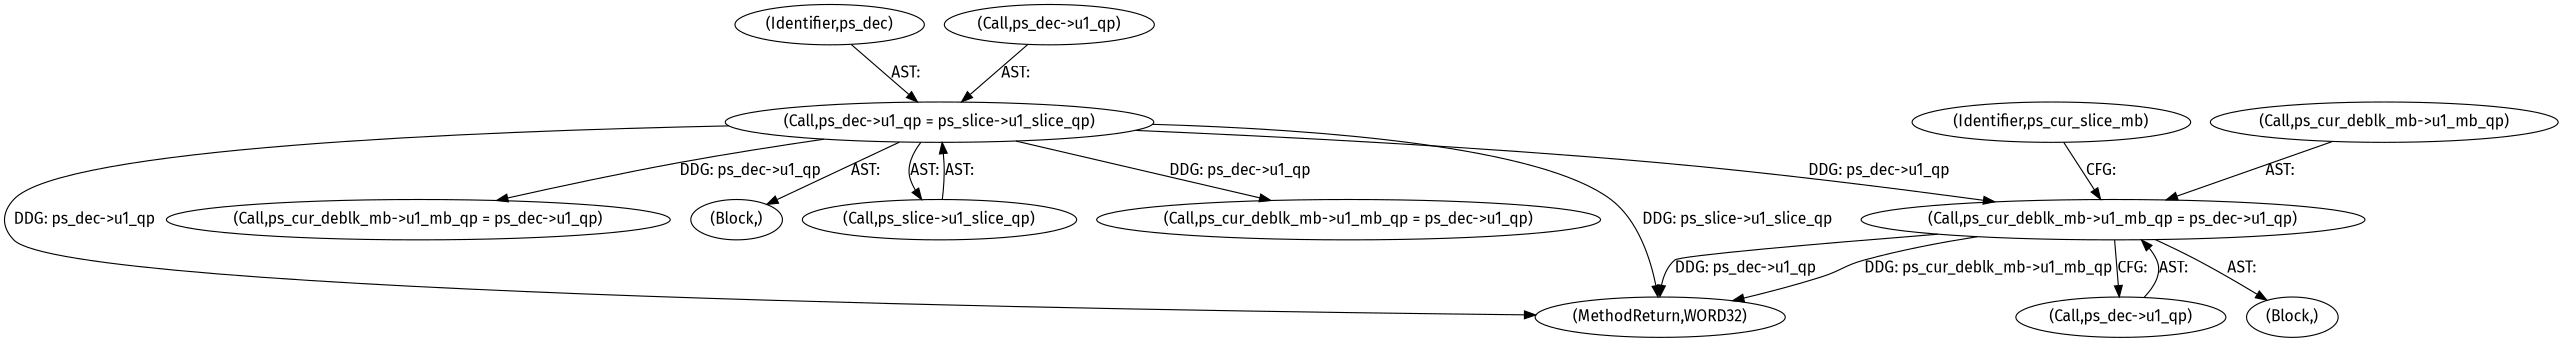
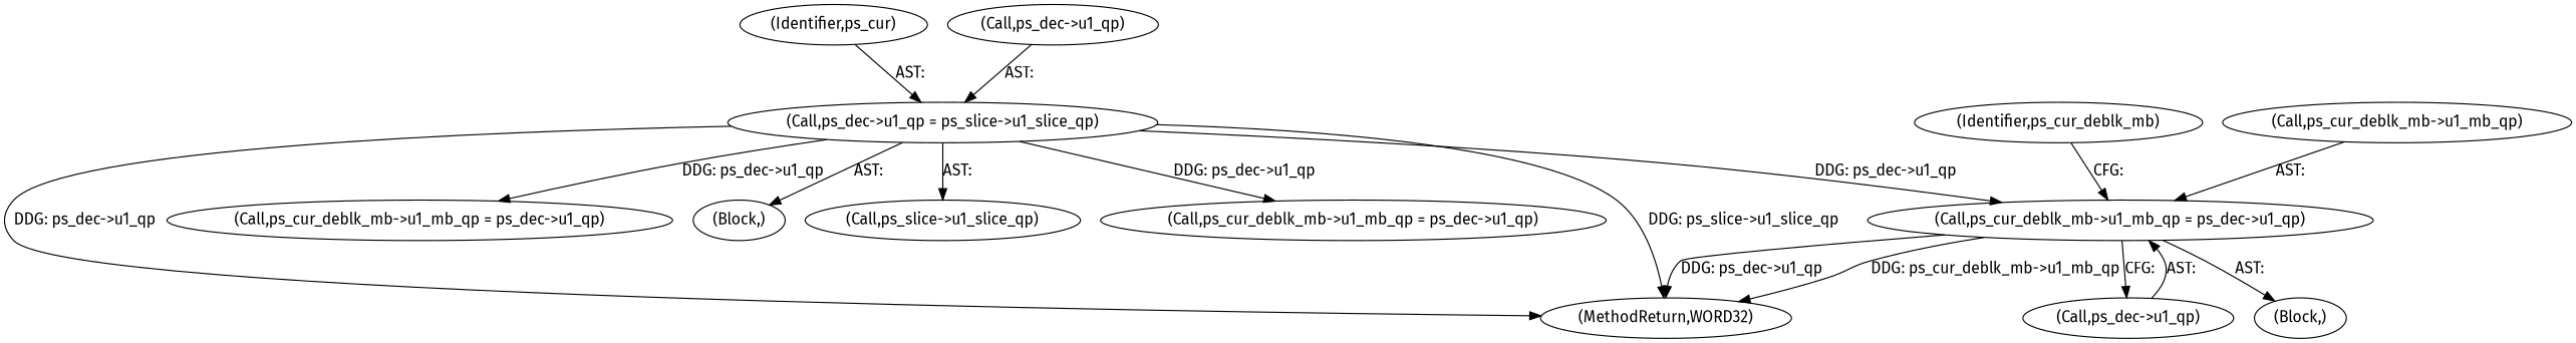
  digraph {
    fontname="Fira Sans"
    node [fontname="Fira Sans"]
    edge [fontname="Fira Sans"]
    n1 [label="(Call,ps_cur_deblk_mb->u1_mb_qp = ps_dec->u1_qp)"]
    n2 [label="(Block,)"]
    n3 [label="(MethodReturn,WORD32)"]
    n4 [label="(Call,ps_dec->u1_qp)"]
    n5 [label="(Call,ps_dec->u1_qp = ps_slice->u1_slice_qp)"]
    n6 [label="(Call,ps_cur_deblk_mb->u1_mb_qp = ps_dec->u1_qp)"]
    n7 [label="(Block,)"]
    n8 [label="(Call,ps_slice->u1_slice_qp)"]
    n9 [label="(Call,ps_cur_deblk_mb->u1_mb_qp = ps_dec->u1_qp)"]
-   n10 [label="(Identifier,ps_dec)"]
-   n11 [label="(Identifier,ps_cur_slice_mb)"]
+   n10 [label="(Identifier,ps_cur)"]
+   n11 [label="(Identifier,ps_cur_deblk_mb)"]
    n12 [label="(Call,ps_dec->u1_qp)"]
    n13 [label="(Call,ps_cur_deblk_mb->u1_mb_qp)"]
    n1 -> n2 [label="AST: "]
    n1 -> n3 [label="DDG: ps_cur_deblk_mb->u1_mb_qp"]
    n1 -> n3 [label="DDG: ps_dec->u1_qp"]
    n1 -> n4 [label="CFG: "]
    n4 -> n1 [label="AST: "]
    n5 -> n1 [label="DDG: ps_dec->u1_qp"]
    n5 -> n3 [label="DDG: ps_slice->u1_slice_qp"]
    n5 -> n3 [label="DDG: ps_dec->u1_qp"]
    n5 -> n6 [label="DDG: ps_dec->u1_qp"]
    n5 -> n7 [label="AST: "]
    n5 -> n8 [label="AST: "]
    n5 -> n9 [label="DDG: ps_dec->u1_qp"]
-   n8 -> n5 [label="AST: "]
    n10 -> n5 [label="AST: "]
    n11 -> n1 [label="CFG: "]
    n12 -> n5 [label="AST: "]
    n13 -> n1 [label="AST: "]
  }
